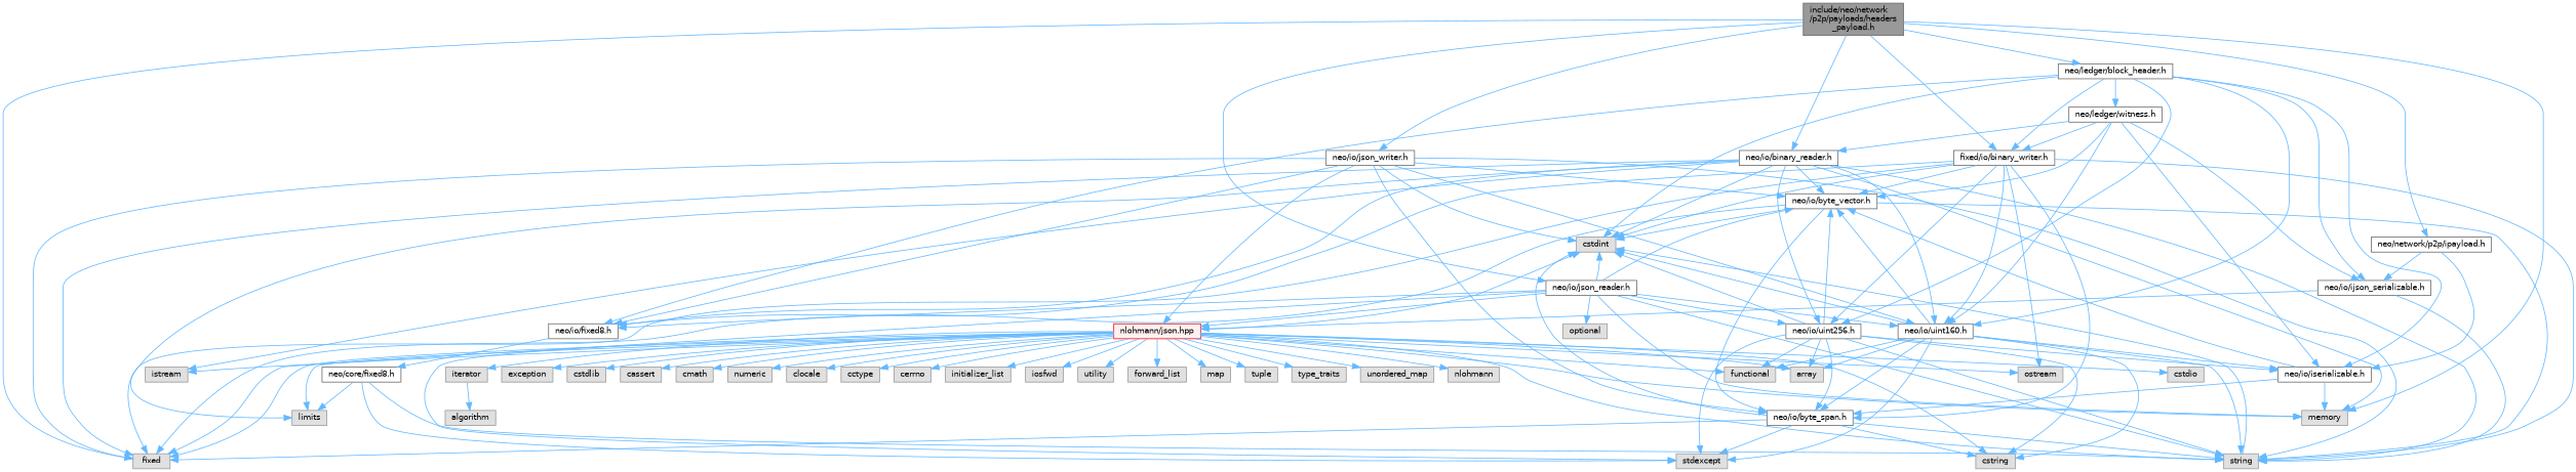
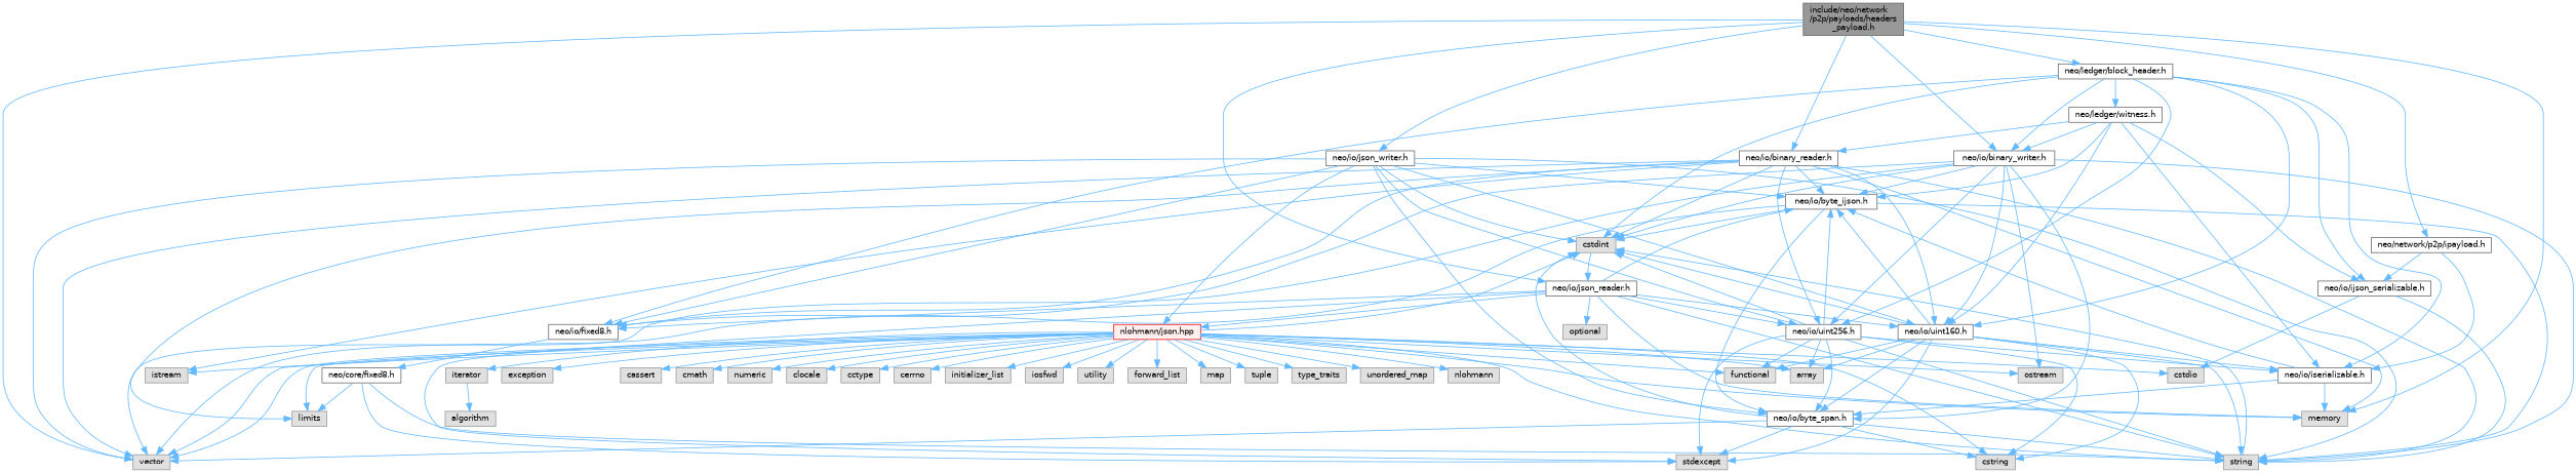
  digraph {
    node [color=grey60 fillcolor="#E0E0E0" fontname=Helvetica fontsize=10 shape=box style=filled]
    edge [color=steelblue1 fontname=Helvetica fontsize=10 labelfontname=Helvetica labelfontsize=10 style=solid]
    n1 [color=gray40 fillcolor=grey60 fontcolor=black height=0.2 label="include/neo/network\l/p2p/payloads/headers\l_payload.h" width=0.4]
    n2 [color=grey40 fillcolor=white height=0.2 label="neo/io/binary_reader.h" width=0.4]
-   n3 [height=0.2 label=fixed width=0.4]
+   n3 [height=0.2 label=vector width=0.4]
    n4 [height=0.2 label=memory width=0.4]
-   n5 [color=grey40 fillcolor=white height=0.2 label="fixed/io/binary_writer.h" width=0.4]
+   n5 [color=grey40 fillcolor=white height=0.2 label="neo/io/binary_writer.h" width=0.4]
    n6 [color=grey40 fillcolor=white height=0.2 label="neo/io/json_reader.h" width=0.4]
    n7 [color=grey40 fillcolor=white height=0.2 label="neo/io/json_writer.h" width=0.4]
    n8 [color=grey40 fillcolor=white height=0.2 label="neo/ledger/block_header.h" width=0.4]
    n9 [color=grey40 fillcolor=white height=0.2 label="neo/network/p2p/ipayload.h" width=0.4]
-   n10 [color=grey40 fillcolor=white height=0.2 label="neo/io/byte_vector.h" width=0.4]
+   n10 [color=grey40 fillcolor=white height=0.2 label="neo/io/byte_ijson.h" width=0.4]
    n11 [height=0.2 label=cstdint width=0.4]
    n12 [height=0.2 label=string width=0.4]
    n13 [color=grey40 fillcolor=white height=0.2 label="neo/io/fixed8.h" width=0.4]
    n14 [height=0.2 label=limits width=0.4]
    n15 [color=grey40 fillcolor=white height=0.2 label="neo/io/uint160.h" width=0.4]
    n16 [color=grey40 fillcolor=white height=0.2 label="neo/io/uint256.h" width=0.4]
    n17 [height=0.2 label=istream width=0.4]
    n18 [color=grey40 fillcolor=white height=0.2 label="neo/io/byte_span.h" width=0.4]
    n19 [height=0.2 label=ostream width=0.4]
    n20 [color=red fillcolor="#FFF0F0" height=0.2 label="nlohmann/json.hpp" width=0.4]
    n21 [height=0.2 label=optional width=0.4]
    n22 [color=grey40 fillcolor=white height=0.2 label="neo/io/iserializable.h" width=0.4]
    n23 [color=grey40 fillcolor=white height=0.2 label="neo/io/ijson_serializable.h" width=0.4]
    n24 [color=grey40 fillcolor=white height=0.2 label="neo/ledger/witness.h" width=0.4]
    n25 [color=grey40 fillcolor=white height=0.2 label="neo/core/fixed8.h" width=0.4]
    n26 [height=0.2 label=cstring width=0.4]
    n27 [height=0.2 label=stdexcept width=0.4]
    n28 [height=0.2 label=array width=0.4]
    n29 [height=0.2 label=functional width=0.4]
    n30 [height=0.2 label=initializer_list width=0.4]
    n31 [height=0.2 label=iosfwd width=0.4]
    n32 [height=0.2 label=iterator width=0.4]
    n33 [height=0.2 label=utility width=0.4]
    n34 [height=0.2 label=forward_list width=0.4]
    n35 [height=0.2 label=map width=0.4]
    n36 [height=0.2 label=tuple width=0.4]
    n37 [height=0.2 label=type_traits width=0.4]
    n38 [height=0.2 label=unordered_map width=0.4]
    n39 [height=0.2 label=nlohmann width=0.4]
    n40 [height=0.2 label=exception width=0.4]
-   n41 [height=0.2 label=cstdlib width=0.4]
    n42 [height=0.2 label=cassert width=0.4]
    n43 [height=0.2 label=cmath width=0.4]
    n44 [height=0.2 label=cstdio width=0.4]
    n45 [height=0.2 label=numeric width=0.4]
    n46 [height=0.2 label=clocale width=0.4]
    n47 [height=0.2 label=cctype width=0.4]
    n48 [height=0.2 label=cerrno width=0.4]
    n49 [height=0.2 label=algorithm width=0.4]
    n1 -> n2
    n1 -> n3
    n1 -> n4
    n1 -> n5
    n1 -> n6
    n1 -> n7
    n1 -> n8
    n1 -> n9
    n2 -> n3
    n2 -> n4
    n2 -> n10
    n2 -> n11
    n2 -> n12
    n2 -> n13
    n2 -> n14
    n2 -> n15
    n2 -> n16
    n2 -> n17
    n5 -> n3
    n5 -> n10
    n5 -> n11
    n5 -> n12
    n5 -> n13
    n5 -> n15
    n5 -> n16
    n5 -> n18
    n5 -> n19
    n6 -> n3
    n6 -> n4
    n6 -> n10
-   n6 -> n11
+   n11 -> n6
    n6 -> n12
    n6 -> n13
    n6 -> n15
    n6 -> n16
    n6 -> n20
    n6 -> n21
    n7 -> n3
    n7 -> n10
    n7 -> n11
    n7 -> n12
    n7 -> n13
    n7 -> n15
+   n7 -> n16
    n7 -> n18
    n7 -> n20
    n8 -> n5
    n8 -> n11
    n8 -> n13
    n8 -> n15
    n8 -> n16
    n8 -> n22
    n8 -> n23
    n8 -> n24
    n9 -> n22
    n9 -> n23
    n10 -> n3
    n10 -> n11
    n10 -> n12
    n10 -> n18
    n12 -> n11
    n13 -> n25
    n15 -> n10
    n15 -> n11
    n15 -> n12
    n15 -> n18
    n15 -> n22
    n15 -> n26
    n15 -> n27
    n15 -> n28
    n15 -> n29
    n16 -> n10
    n16 -> n11
    n16 -> n12
    n16 -> n18
    n16 -> n22
    n16 -> n26
    n16 -> n27
    n16 -> n28
    n16 -> n29
    n18 -> n3
    n18 -> n11
    n18 -> n12
    n18 -> n26
    n18 -> n27
    n20 -> n3
    n20 -> n4
    n20 -> n11
    n20 -> n12
    n20 -> n14
    n20 -> n17
    n20 -> n19
    n20 -> n26
    n20 -> n27
    n20 -> n28
    n20 -> n29
    n20 -> n30
    n20 -> n31
    n20 -> n32
    n20 -> n33
    n20 -> n34
    n20 -> n35
    n20 -> n36
    n20 -> n37
    n20 -> n38
    n20 -> n39
    n20 -> n40
-   n20 -> n41
    n20 -> n42
    n20 -> n43
    n20 -> n44
    n20 -> n45
    n20 -> n46
    n20 -> n47
    n20 -> n48
    n22 -> n4
    n22 -> n10
    n22 -> n18
    n23 -> n12
-   n23 -> n20
+   n23 -> n44
    n24 -> n2
    n24 -> n5
    n24 -> n10
    n24 -> n15
    n24 -> n22
    n24 -> n23
    n25 -> n12
    n25 -> n14
    n25 -> n27
    n32 -> n49
  }
